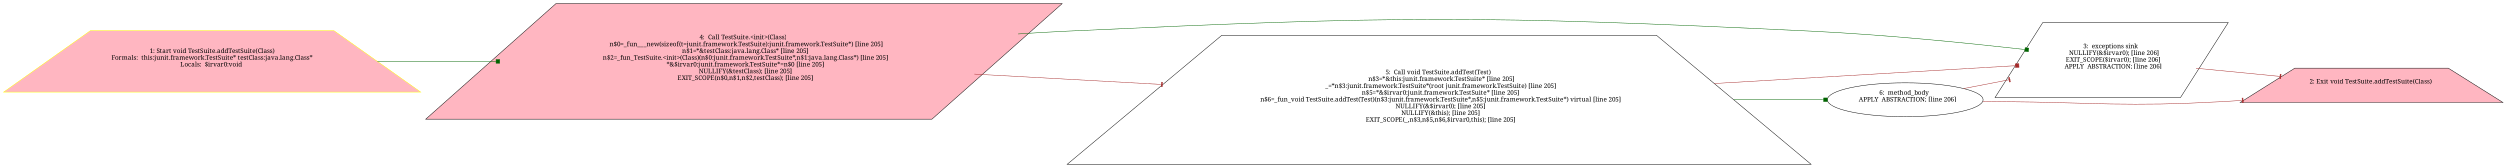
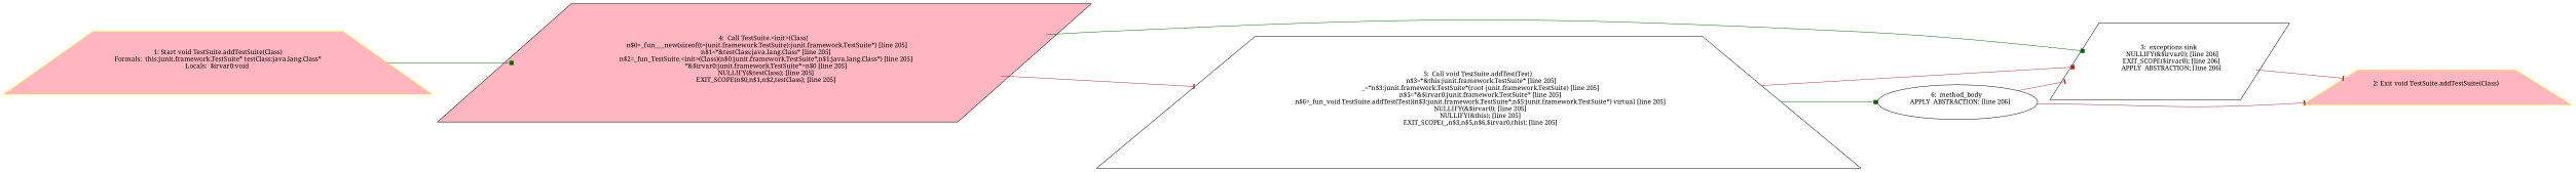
  digraph {
    rankdir=LR
    fontname="Noto Serif"
    node [style=filled fillcolor=lightpink shape=trapezium fontname="Noto Serif"]
    edge [color=brown arrowhead=box fontname="Noto Serif"]
    n1 [color=yellow label="1: Start void TestSuite.addTestSuite(Class)\nFormals:  this:junit.framework.TestSuite* testClass:java.lang.Class*\nLocals:  $irvar0:void \n  "]
    n2 [label="4:  Call TestSuite.<init>(Class) \n   n$0=_fun___new(sizeof(t=junit.framework.TestSuite):junit.framework.TestSuite*) [line 205]\n  n$1=*&testClass:java.lang.Class* [line 205]\n  n$2=_fun_TestSuite.<init>(Class)(n$0:junit.framework.TestSuite*,n$1:java.lang.Class*) [line 205]\n  *&$irvar0:junit.framework.TestSuite*=n$0 [line 205]\n  NULLIFY(&testClass); [line 205]\n  EXIT_SCOPE(n$0,n$1,n$2,testClass); [line 205]\n " shape=parallelogram]
    n3 [label="3:  exceptions sink \n   NULLIFY(&$irvar0); [line 206]\n  EXIT_SCOPE($irvar0); [line 206]\n  APPLY_ABSTRACTION; [line 206]\n " shape=parallelogram fillcolor=white]
    n4 [label="5:  Call void TestSuite.addTest(Test) \n   n$3=*&this:junit.framework.TestSuite* [line 205]\n  _=*n$3:junit.framework.TestSuite*(root junit.framework.TestSuite) [line 205]\n  n$5=*&$irvar0:junit.framework.TestSuite* [line 205]\n  n$6=_fun_void TestSuite.addTest(Test)(n$3:junit.framework.TestSuite*,n$5:junit.framework.TestSuite*) virtual [line 205]\n  NULLIFY(&$irvar0); [line 205]\n  NULLIFY(&this); [line 205]\n  EXIT_SCOPE(_,n$3,n$5,n$6,$irvar0,this); [line 205]\n " fillcolor=white]
-   n5 [color=black label="2: Exit void TestSuite.addTestSuite(Class) \n  "]
+   n5 [color=yellow label="2: Exit void TestSuite.addTestSuite(Class) \n  "]
    n6 [label="6:  method_body \n   APPLY_ABSTRACTION; [line 206]\n " shape=ellipse fillcolor=white]
    n1 -> n2 [color=darkgreen]
    n2 -> n3 [color=darkgreen]
    n2 -> n4 [arrowhead=tee]
    n3 -> n5 [arrowhead=tee]
    n4 -> n3
    n4 -> n6 [color=darkgreen]
    n6 -> n3 [arrowhead=tee]
    n6 -> n5 [arrowhead=tee]
  }
